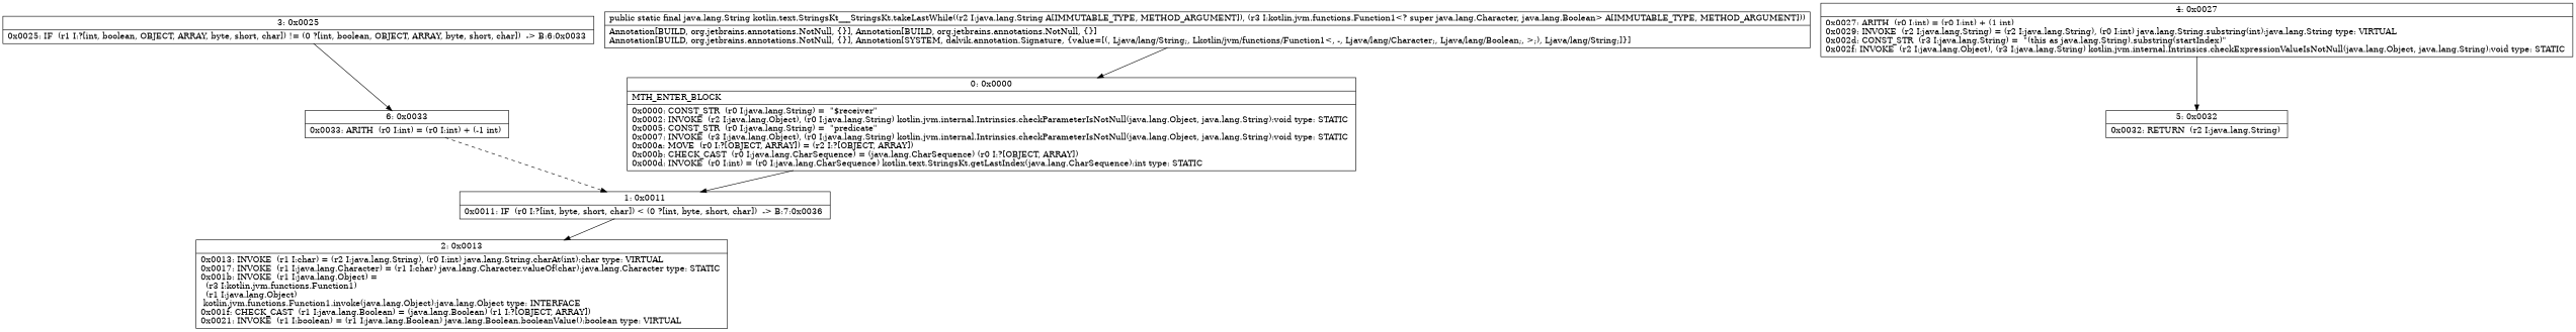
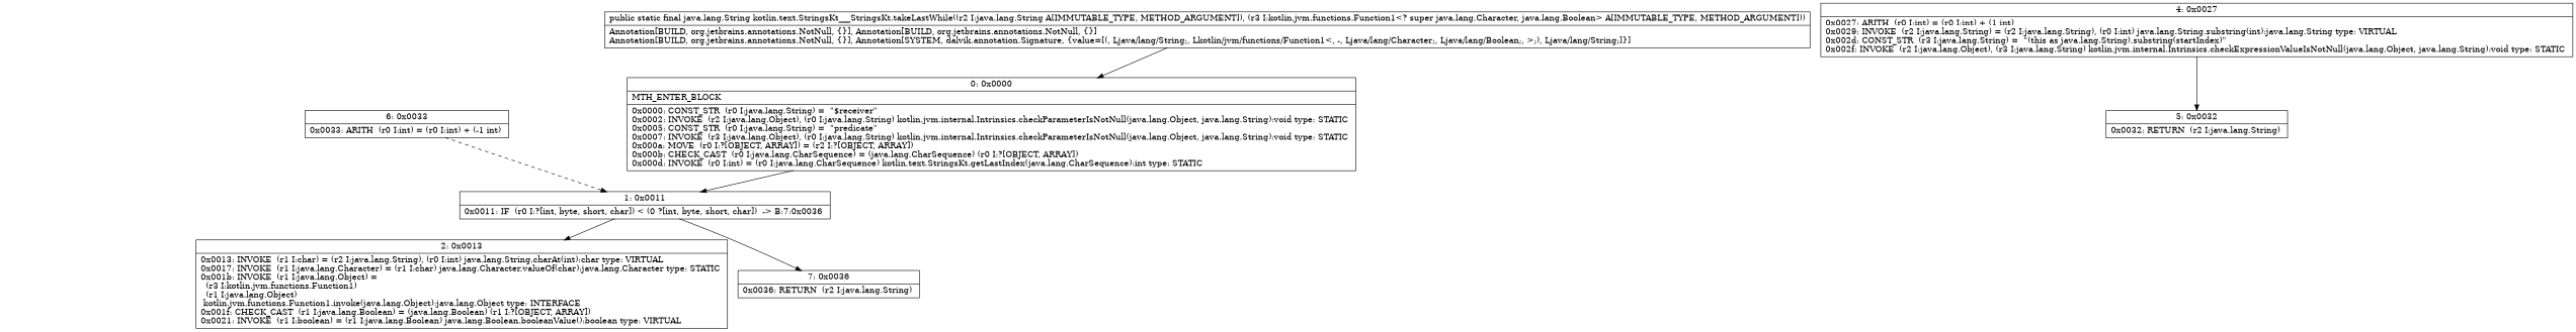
  digraph {
    node [shape=record]
    n1 [label="{0\:\ 0x0000|MTH_ENTER_BLOCK\l|0x0000: CONST_STR  (r0 I:java.lang.String) =  \"$receiver\" \l0x0002: INVOKE  (r2 I:java.lang.Object), (r0 I:java.lang.String) kotlin.jvm.internal.Intrinsics.checkParameterIsNotNull(java.lang.Object, java.lang.String):void type: STATIC \l0x0005: CONST_STR  (r0 I:java.lang.String) =  \"predicate\" \l0x0007: INVOKE  (r3 I:java.lang.Object), (r0 I:java.lang.String) kotlin.jvm.internal.Intrinsics.checkParameterIsNotNull(java.lang.Object, java.lang.String):void type: STATIC \l0x000a: MOVE  (r0 I:?[OBJECT, ARRAY]) = (r2 I:?[OBJECT, ARRAY]) \l0x000b: CHECK_CAST  (r0 I:java.lang.CharSequence) = (java.lang.CharSequence) (r0 I:?[OBJECT, ARRAY]) \l0x000d: INVOKE  (r0 I:int) = (r0 I:java.lang.CharSequence) kotlin.text.StringsKt.getLastIndex(java.lang.CharSequence):int type: STATIC \l}"]
    n2 [label="{1\:\ 0x0011|0x0011: IF  (r0 I:?[int, byte, short, char]) \< (0 ?[int, byte, short, char])  \-\> B:7:0x0036 \l}"]
    n3 [label="{2\:\ 0x0013|0x0013: INVOKE  (r1 I:char) = (r2 I:java.lang.String), (r0 I:int) java.lang.String.charAt(int):char type: VIRTUAL \l0x0017: INVOKE  (r1 I:java.lang.Character) = (r1 I:char) java.lang.Character.valueOf(char):java.lang.Character type: STATIC \l0x001b: INVOKE  (r1 I:java.lang.Object) = \l  (r3 I:kotlin.jvm.functions.Function1)\l  (r1 I:java.lang.Object)\l kotlin.jvm.functions.Function1.invoke(java.lang.Object):java.lang.Object type: INTERFACE \l0x001f: CHECK_CAST  (r1 I:java.lang.Boolean) = (java.lang.Boolean) (r1 I:?[OBJECT, ARRAY]) \l0x0021: INVOKE  (r1 I:boolean) = (r1 I:java.lang.Boolean) java.lang.Boolean.booleanValue():boolean type: VIRTUAL \l}"]
-   n5 [label="{3\:\ 0x0025|0x0025: IF  (r1 I:?[int, boolean, OBJECT, ARRAY, byte, short, char]) != (0 ?[int, boolean, OBJECT, ARRAY, byte, short, char])  \-\> B:6:0x0033 \l}"]
+   n4 [label="{7\:\ 0x0036|0x0036: RETURN  (r2 I:java.lang.String) \l}"]
    n6 [label="{6\:\ 0x0033|0x0033: ARITH  (r0 I:int) = (r0 I:int) + (\-1 int) \l}"]
    n7 [label="{4\:\ 0x0027|0x0027: ARITH  (r0 I:int) = (r0 I:int) + (1 int) \l0x0029: INVOKE  (r2 I:java.lang.String) = (r2 I:java.lang.String), (r0 I:int) java.lang.String.substring(int):java.lang.String type: VIRTUAL \l0x002d: CONST_STR  (r3 I:java.lang.String) =  \"(this as java.lang.String).substring(startIndex)\" \l0x002f: INVOKE  (r2 I:java.lang.Object), (r3 I:java.lang.String) kotlin.jvm.internal.Intrinsics.checkExpressionValueIsNotNull(java.lang.Object, java.lang.String):void type: STATIC \l}"]
    n8 [label="{5\:\ 0x0032|0x0032: RETURN  (r2 I:java.lang.String) \l}"]
    n9 [label="{public static final java.lang.String kotlin.text.StringsKt___StringsKt.takeLastWhile((r2 I:java.lang.String A[IMMUTABLE_TYPE, METHOD_ARGUMENT]), (r3 I:kotlin.jvm.functions.Function1\<? super java.lang.Character, java.lang.Boolean\> A[IMMUTABLE_TYPE, METHOD_ARGUMENT]))  | Annotation[BUILD, org.jetbrains.annotations.NotNull, \{\}], Annotation[BUILD, org.jetbrains.annotations.NotNull, \{\}]\lAnnotation[BUILD, org.jetbrains.annotations.NotNull, \{\}], Annotation[SYSTEM, dalvik.annotation.Signature, \{value=[(, Ljava\/lang\/String;, Lkotlin\/jvm\/functions\/Function1\<, \-, Ljava\/lang\/Character;, Ljava\/lang\/Boolean;, \>;), Ljava\/lang\/String;]\}]\l}"]
    n1 -> n2
    n2 -> n3 [style=solid]
-   n5 -> n6
+   n2 -> n4
    n6 -> n2 [style=dashed]
    n7 -> n8
    n9 -> n1
  }
